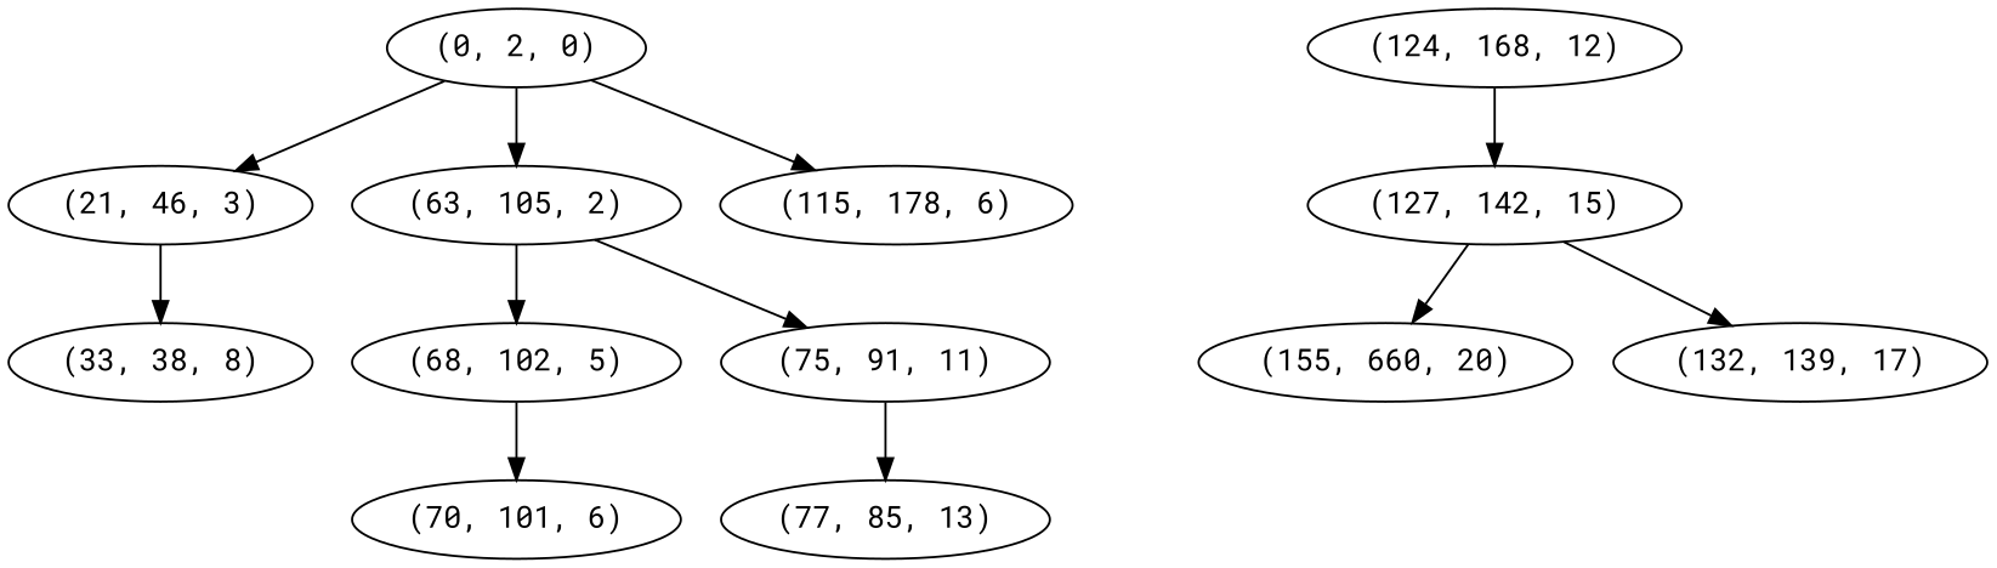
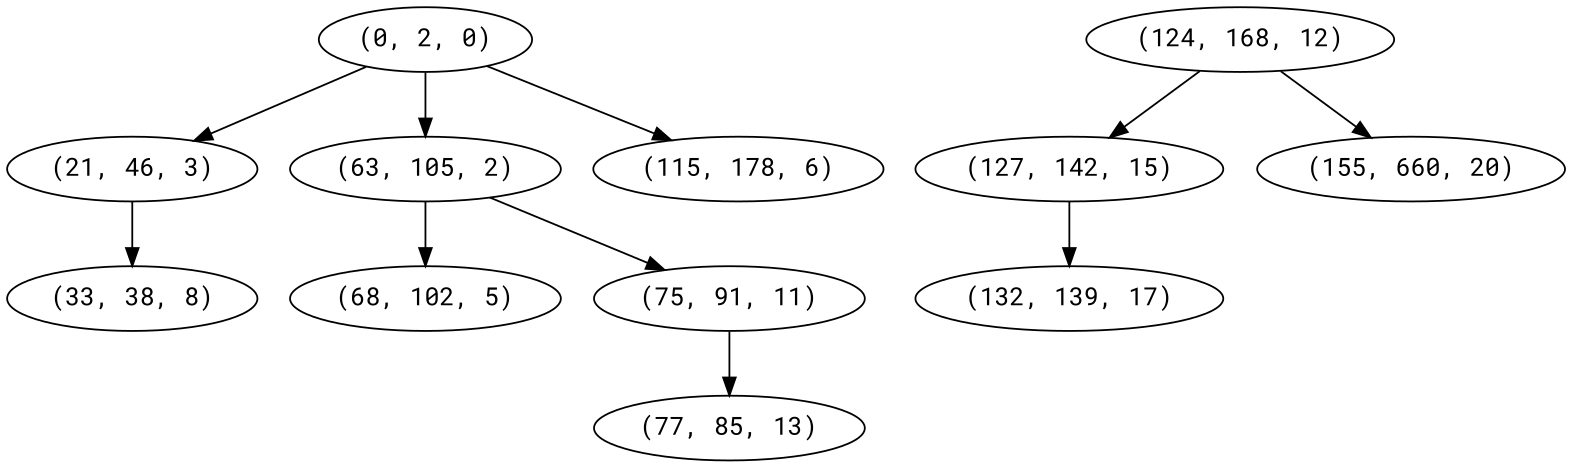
  digraph {
    fontname="Roboto Mono"
    node [fontname="Roboto Mono"]
    edge [fontname="Roboto Mono"]
    n1 [label="(0, 2, 0)"]
    "(21, 46, 3)"
    "(63, 105, 2)"
    "(115, 178, 6)"
    "(33, 38, 8)"
    "(68, 102, 5)"
    "(75, 91, 11)"
-   "(70, 101, 6)"
    "(77, 85, 13)"
    "(124, 168, 12)"
    "(127, 142, 15)"
    n12 [label="(155, 660, 20)"]
    "(132, 139, 17)"
    n1 -> "(21, 46, 3)"
    n1 -> "(63, 105, 2)"
    n1 -> "(115, 178, 6)"
    "(21, 46, 3)" -> "(33, 38, 8)"
    "(63, 105, 2)" -> "(68, 102, 5)"
    "(63, 105, 2)" -> "(75, 91, 11)"
-   "(68, 102, 5)" -> "(70, 101, 6)"
    "(75, 91, 11)" -> "(77, 85, 13)"
    "(124, 168, 12)" -> "(127, 142, 15)"
-   "(127, 142, 15)" -> n12
+   "(124, 168, 12)" -> n12
    "(127, 142, 15)" -> "(132, 139, 17)"
  }
